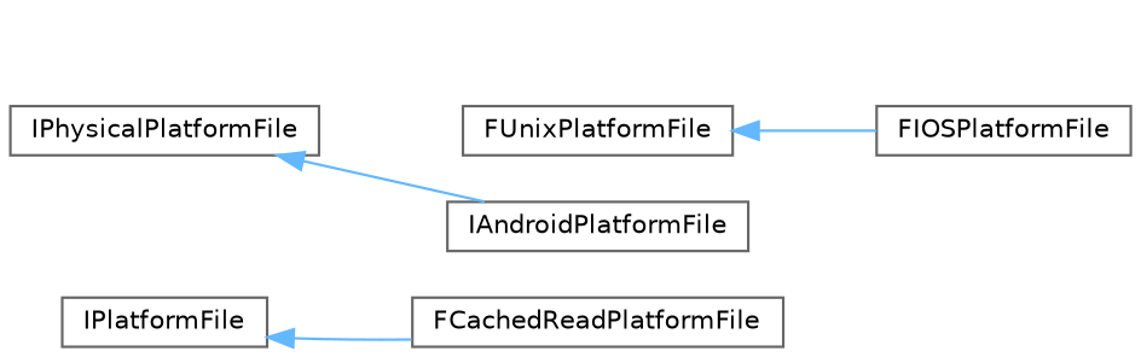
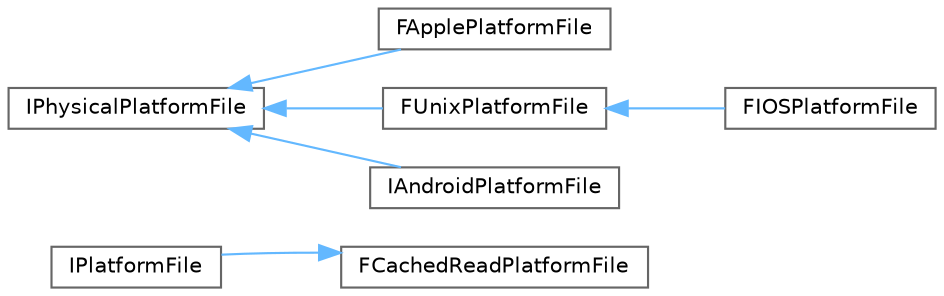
  digraph {
    rankdir=LR
    node [color=grey40 fillcolor=white fontname=Helvetica fontsize=10 shape=box style=filled]
    edge [color=steelblue1 dir=back fontname=Helvetica fontsize=10 labelfontname=Helvetica labelfontsize=10 style=solid]
    n1 [height=0.2 label=IPlatformFile width=0.4]
    n2 [height=0.2 label=FCachedReadPlatformFile width=0.4]
    n3 [height=0.2 label=IPhysicalPlatformFile width=0.4]
+   n4 [height=0.2 label=FApplePlatformFile width=0.4]
    n5 [height=0.2 label=FUnixPlatformFile width=0.4]
    n6 [height=0.2 label=IAndroidPlatformFile width=0.4]
    n7 [height=0.2 label=FIOSPlatformFile width=0.4]
-   n1 -> n2
+   n2 -> n1
+   n3 -> n4
+   n3 -> n5
    n3 -> n6
    n5 -> n7
  }
